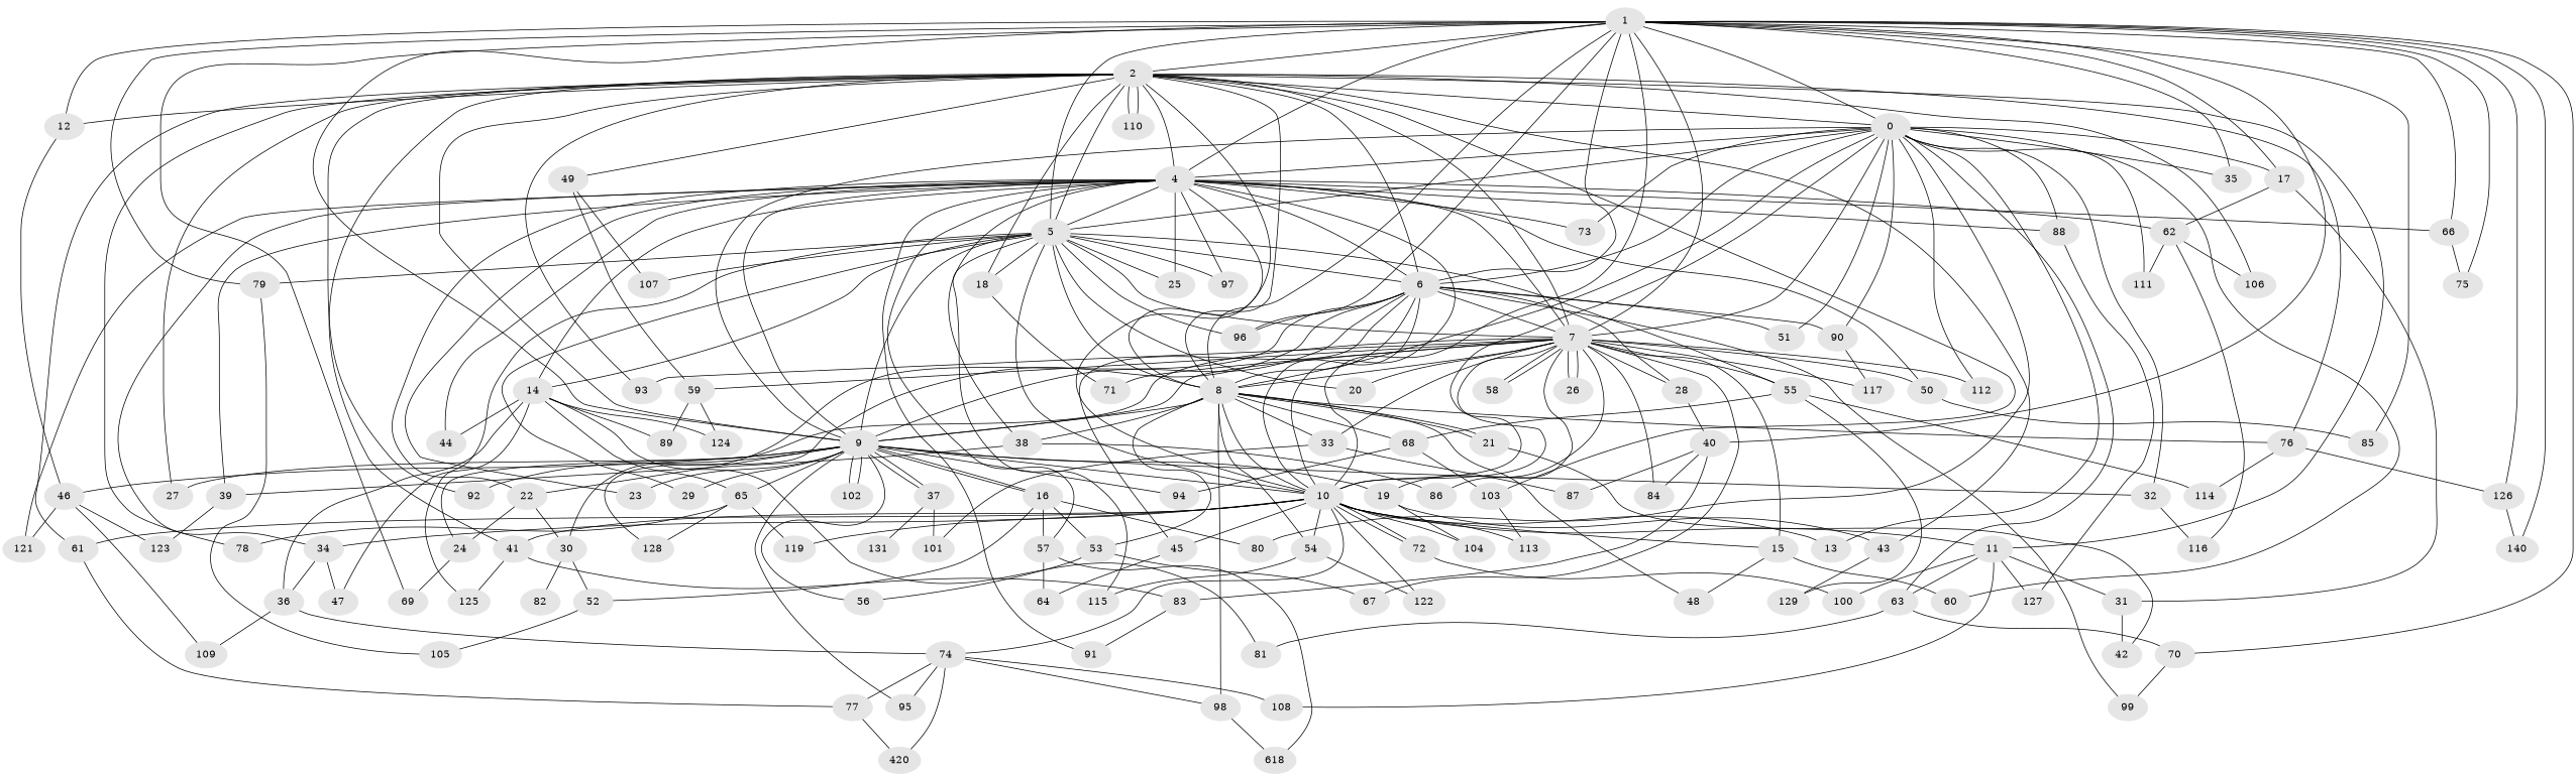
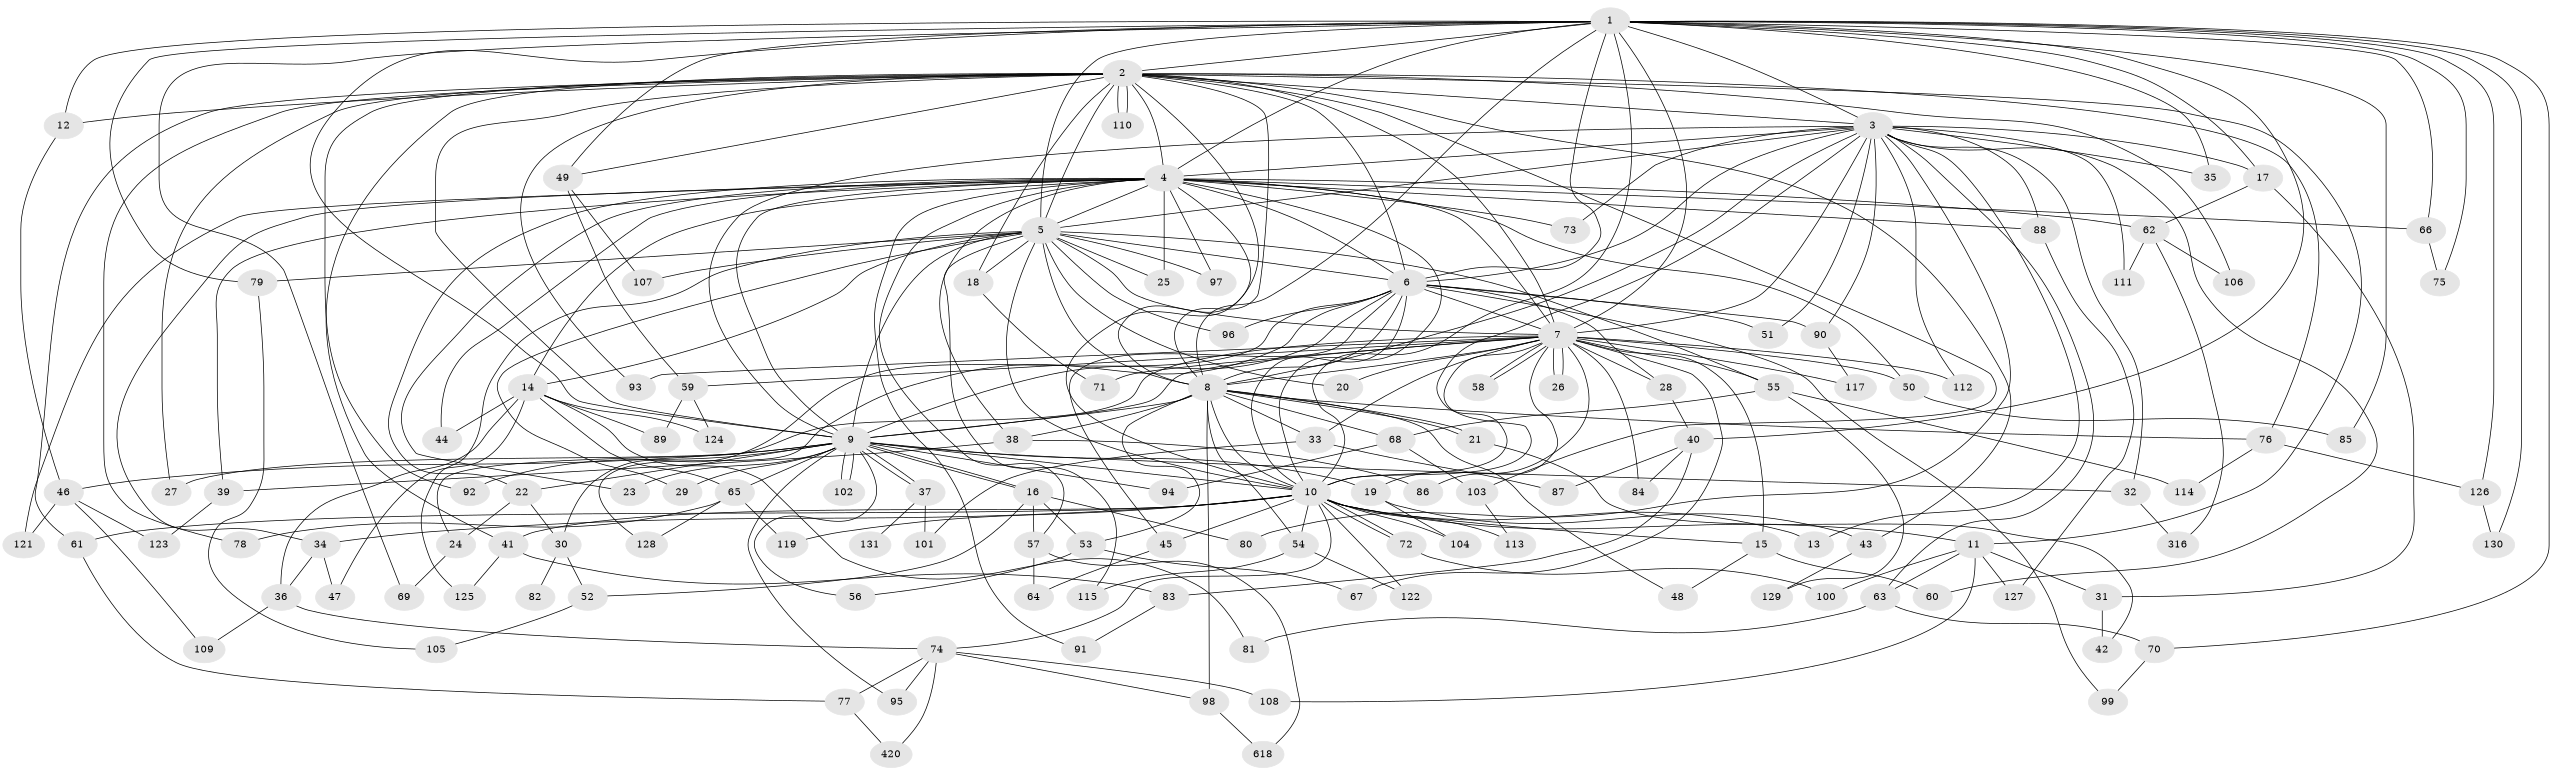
  graph {
    node [color=gray90 style=filled]
    1
    2
-   3 [label=0]
+   3
    4
    5
    6
    7
    8
    9
    10
    12
    17
    35
    40
    49
    66
    69
    70
    75
    79
    85
    126
-   130 [label=140]
+   130
    11
    18
    27
    41
    43
    61
    76
    78
    92
    93
    103
    106
    110
    13
    32
    51
    60
    63
    73
    80
    88
    90
    111
    112
    14
    22
    23
    25
    34
    38
    39
    44
    50
    57
    62
    91
    97
    121
    20
    29
    55
    96
    107
    115
    125
    28
    30
    45
    99
    128
    15
    19
    24
    26
    33
    58
    59
    67
    71
    84
    86
    117
    21
    48
    53
    54
    68
    98
    16
    37
    46
    56
    65
    94
    95
    102
    72
    74
    104
    113
    119
    122
    31
    87
    83
    105
    100
    108
    127
    129
    77
    114
-   116
+   116 [label=316]
    81
    36
    47
    89
    124
    123
    64
    n124 [label=618]
    52
    82
    101
    42
    131
    109
    n131 [label=420]
    1 -- 2
    1 -- 3
    1 -- 4
    1 -- 5
    1 -- 6
    1 -- 7
    1 -- 8
    1 -- 9
    1 -- 10
    1 -- 12
    1 -- 17
    1 -- 35
    1 -- 40
-   1 -- 96
+   1 -- 49
    1 -- 66
    1 -- 69
    1 -- 70
    1 -- 75
    1 -- 79
    1 -- 85
    1 -- 126
    1 -- 130
    2 -- 3
    2 -- 4
    2 -- 5
    2 -- 6
    2 -- 7
    2 -- 8
    2 -- 9
    2 -- 10
    2 -- 12
    2 -- 49
    2 -- 11
    2 -- 18
    2 -- 27
    2 -- 41
    2 -- 43
    2 -- 61
    2 -- 76
    2 -- 78
    2 -- 92
    2 -- 93
    2 -- 103
    2 -- 106
    2 -- 110
    2 -- 110
    3 -- 4
    3 -- 5
    3 -- 6
    3 -- 7
    3 -- 8
    3 -- 9
    3 -- 10
    3 -- 17
    3 -- 35
    3 -- 13
    3 -- 32
    3 -- 51
    3 -- 60
    3 -- 63
    3 -- 73
    3 -- 80
    3 -- 88
    3 -- 90
    3 -- 111
    3 -- 112
    4 -- 5
    4 -- 6
    4 -- 7
    4 -- 8
    4 -- 9
    4 -- 10
    4 -- 66
    4 -- 73
    4 -- 88
    4 -- 14
    4 -- 22
    4 -- 23
    4 -- 25
    4 -- 34
    4 -- 38
    4 -- 39
    4 -- 44
    4 -- 50
    4 -- 57
    4 -- 62
    4 -- 91
    4 -- 97
    4 -- 121
    5 -- 6
    5 -- 7
    5 -- 8
    5 -- 9
    5 -- 10
    5 -- 79
    5 -- 18
    5 -- 14
    5 -- 25
    5 -- 97
    5 -- 20
    5 -- 29
    5 -- 55
    5 -- 96
    5 -- 107
    5 -- 115
    5 -- 125
    6 -- 7
    6 -- 8
    6 -- 9
    6 -- 10
    6 -- 51
    6 -- 90
    6 -- 96
    6 -- 28
    6 -- 30
    6 -- 45
    6 -- 99
    6 -- 128
    7 -- 8
    7 -- 9
    7 -- 10
    7 -- 93
    7 -- 112
    7 -- 50
    7 -- 20
    7 -- 55
    7 -- 28
    7 -- 15
    7 -- 19
    7 -- 24
    7 -- 26
    7 -- 26
    7 -- 33
    7 -- 58
    7 -- 58
    7 -- 59
    7 -- 67
    7 -- 71
    7 -- 84
    7 -- 86
    7 -- 117
    8 -- 9
    8 -- 10
    8 -- 76
    8 -- 38
    8 -- 33
    8 -- 21
    8 -- 21
    8 -- 48
    8 -- 53
    8 -- 54
    8 -- 68
    8 -- 98
    9 -- 10
    9 -- 27
    9 -- 92
    9 -- 32
    9 -- 22
    9 -- 23
    9 -- 29
    9 -- 19
    9 -- 16
    9 -- 16
    9 -- 37
    9 -- 37
    9 -- 46
    9 -- 56
    9 -- 65
    9 -- 94
    9 -- 95
    9 -- 102
    9 -- 102
    10 -- 11
    10 -- 41
    10 -- 61
    10 -- 13
    10 -- 34
    10 -- 45
    10 -- 15
    10 -- 54
    10 -- 72
    10 -- 72
    10 -- 74
    10 -- 104
    10 -- 113
    10 -- 119
    10 -- 122
    12 -- 46
    17 -- 62
    17 -- 31
    40 -- 84
    40 -- 87
    40 -- 83
    49 -- 107
    49 -- 59
    66 -- 75
    70 -- 99
    79 -- 105
    126 -- 130
    11 -- 63
    11 -- 31
    11 -- 100
    11 -- 108
    11 -- 127
    18 -- 71
    41 -- 125
    41 -- 83
    43 -- 129
    61 -- 77
    76 -- 126
    76 -- 114
    103 -- 113
    32 -- 116
    63 -- 70
    63 -- 81
    88 -- 127
    90 -- 117
    14 -- 44
    14 -- 65
    14 -- 81
    14 -- 36
    14 -- 47
    14 -- 89
    14 -- 124
    22 -- 30
    22 -- 24
    34 -- 36
    34 -- 47
    38 -- 39
    38 -- 86
    39 -- 123
    50 -- 85
    57 -- 64
    57 -- n124
    62 -- 106
    62 -- 111
    62 -- 116
    55 -- 68
    55 -- 129
    55 -- 114
    28 -- 40
    30 -- 52
    30 -- 82
    45 -- 64
    15 -- 60
    15 -- 48
    19 -- 43
    19 -- 104
    24 -- 69
    33 -- 87
    33 -- 101
    59 -- 89
    59 -- 124
    21 -- 42
    53 -- 67
    53 -- 56
    54 -- 115
    54 -- 122
    68 -- 103
    68 -- 94
    98 -- n124
    16 -- 80
    16 -- 57
    16 -- 53
    16 -- 52
    37 -- 101
    37 -- 131
    46 -- 121
    46 -- 123
    46 -- 109
    65 -- 78
    65 -- 128
    65 -- 119
    72 -- 100
    74 -- 98
    74 -- 95
    74 -- 108
    74 -- 77
    74 -- n131
    31 -- 42
    83 -- 91
    77 -- n131
    36 -- 74
    36 -- 109
    52 -- 105
  }
